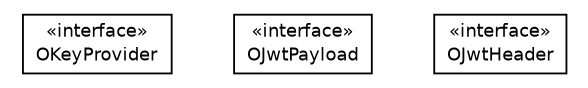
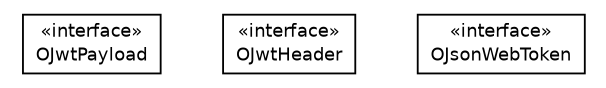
  digraph {
    nodesep=0.25
    ranksep=0.5
    node [fontcolor=black fontname=Helvetica fontsize=10.0 shape=plaintext]
-   n1 [label=<<table title="com.orientechnologies.orient.core.metadata.security.jwt.OKeyProvider" border="0" cellborder="1" cellspacing="0" cellpadding="2" port="p" href="./OKeyProvider.html"> 		<tr><td><table border="0" cellspacing="0" cellpadding="1"> <tr><td align="center" balign="center"> &#171;interface&#187; </td></tr> <tr><td align="center" balign="center"> OKeyProvider </td></tr> 		</table></td></tr> 		</table>>]
    n2 [label=<<table title="com.orientechnologies.orient.core.metadata.security.jwt.OJwtPayload" border="0" cellborder="1" cellspacing="0" cellpadding="2" port="p" href="./OJwtPayload.html"> 		<tr><td><table border="0" cellspacing="0" cellpadding="1"> <tr><td align="center" balign="center"> &#171;interface&#187; </td></tr> <tr><td align="center" balign="center"> OJwtPayload </td></tr> 		</table></td></tr> 		</table>>]
    n3 [label=<<table title="com.orientechnologies.orient.core.metadata.security.jwt.OJwtHeader" border="0" cellborder="1" cellspacing="0" cellpadding="2" port="p" href="./OJwtHeader.html"> 		<tr><td><table border="0" cellspacing="0" cellpadding="1"> <tr><td align="center" balign="center"> &#171;interface&#187; </td></tr> <tr><td align="center" balign="center"> OJwtHeader </td></tr> 		</table></td></tr> 		</table>>]
+   n4 [label=<<table title="com.orientechnologies.orient.core.metadata.security.jwt.OJsonWebToken" border="0" cellborder="1" cellspacing="0" cellpadding="2" port="p" href="./OJsonWebToken.html"> 		<tr><td><table border="0" cellspacing="0" cellpadding="1"> <tr><td align="center" balign="center"> &#171;interface&#187; </td></tr> <tr><td align="center" balign="center"> OJsonWebToken </td></tr> 		</table></td></tr> 		</table>>]
  }
